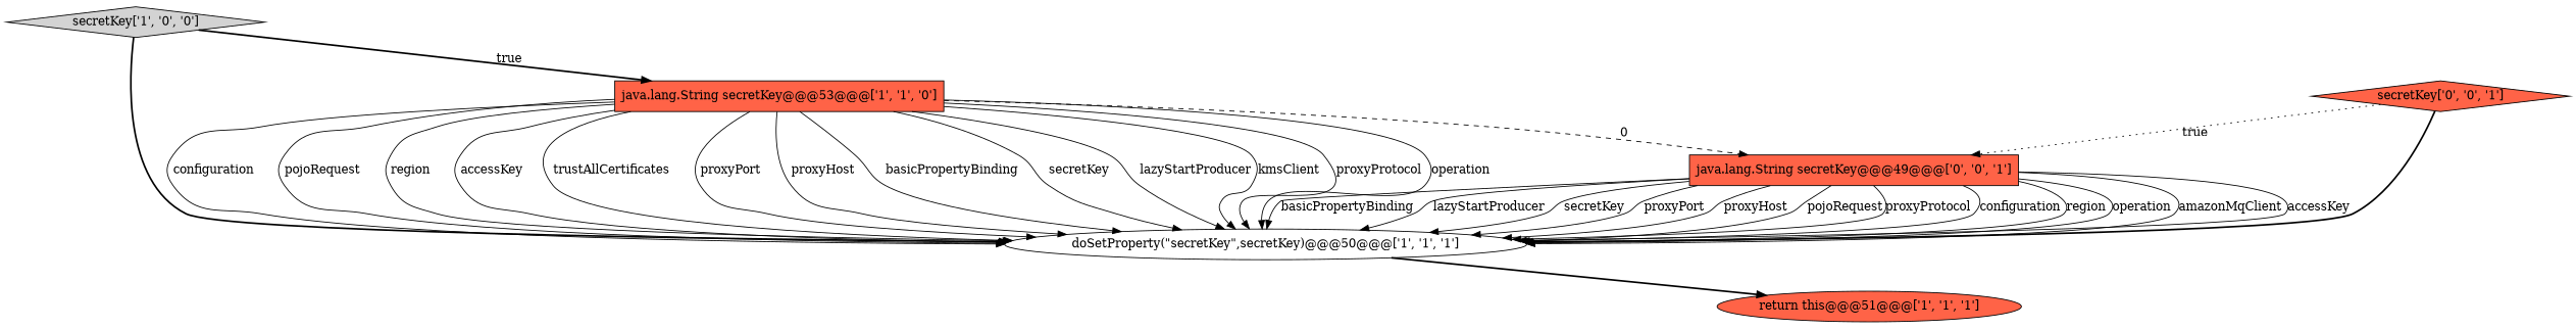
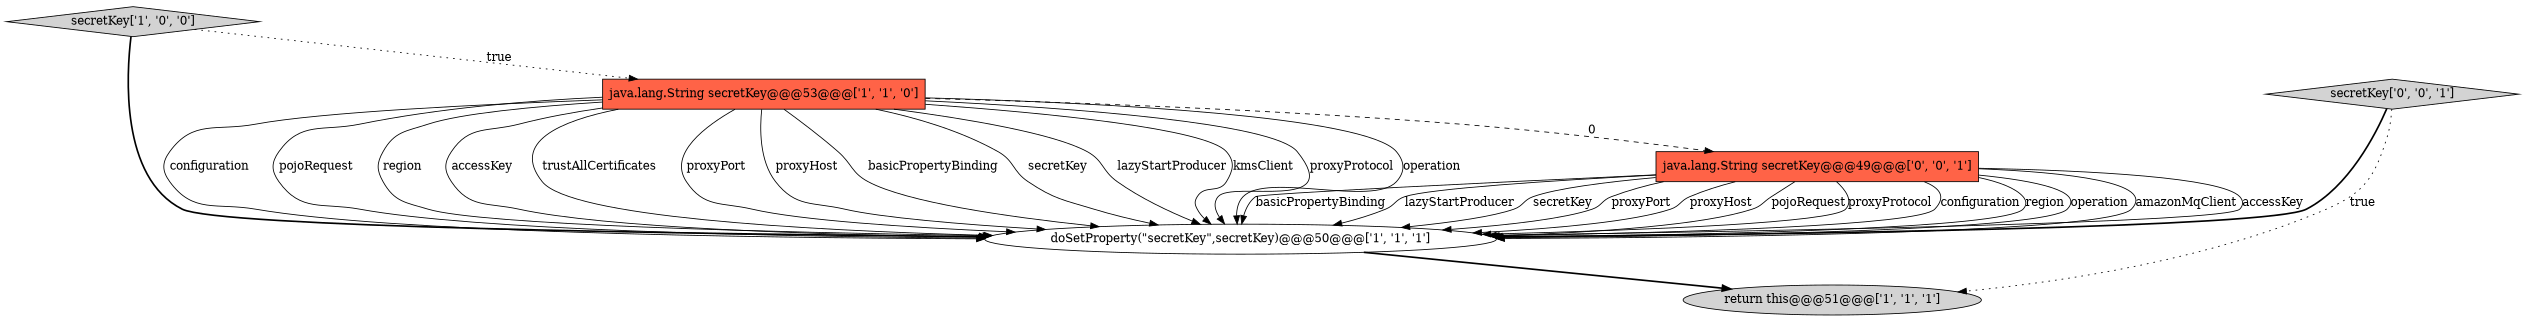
  digraph {
    node [fillcolor=lightgray shape=diamond style=filled]
    edge [style=solid]
    n1 [label="secretKey['1', '0', '0']"]
    n2 [fillcolor=tomato label="java.lang.String secretKey@@@53@@@['1', '1', '0']" shape=box]
    n3 [fillcolor=white label="doSetProperty(\"secretKey\",secretKey)@@@50@@@['1', '1', '1']" shape=ellipse]
    n4 [fillcolor=tomato label="java.lang.String secretKey@@@49@@@['0', '0', '1']" shape=box]
-   n5 [fillcolor=tomato label="return this@@@51@@@['1', '1', '1']" shape=ellipse]
-   n6 [fillcolor=tomato label="secretKey['0', '0', '1']"]
-   n1 -> n2 [label=true style=bold]
+   n5 [label="return this@@@51@@@['1', '1', '1']" shape=ellipse]
+   n6 [label="secretKey['0', '0', '1']"]
+   n1 -> n2 [label=true style=dotted]
    n1 -> n3 [style=bold]
    n2 -> n3 [label=configuration]
    n2 -> n3 [label=pojoRequest]
    n2 -> n3 [label=region]
    n2 -> n3 [label=accessKey]
    n2 -> n3 [label=trustAllCertificates]
    n2 -> n3 [label=proxyPort]
    n2 -> n3 [label=proxyHost]
    n2 -> n3 [label=basicPropertyBinding]
    n2 -> n3 [label=secretKey]
    n2 -> n3 [label=lazyStartProducer]
    n2 -> n3 [label=kmsClient]
    n2 -> n3 [label=proxyProtocol]
    n2 -> n3 [label=operation]
    n2 -> n4 [label=0 style=dashed]
    n3 -> n5 [style=bold]
    n4 -> n3 [label=basicPropertyBinding]
    n4 -> n3 [label=lazyStartProducer]
    n4 -> n3 [label=secretKey]
    n4 -> n3 [label=proxyPort]
    n4 -> n3 [label=proxyHost]
    n4 -> n3 [label=pojoRequest]
    n4 -> n3 [label=proxyProtocol]
    n4 -> n3 [label=configuration]
    n4 -> n3 [label=region]
    n4 -> n3 [label=operation]
    n4 -> n3 [label=amazonMqClient]
    n4 -> n3 [label=accessKey]
    n6 -> n3 [style=bold]
-   n6 -> n4 [label=true style=dotted]
+   n6 -> n5 [label=true style=dotted]
  }
